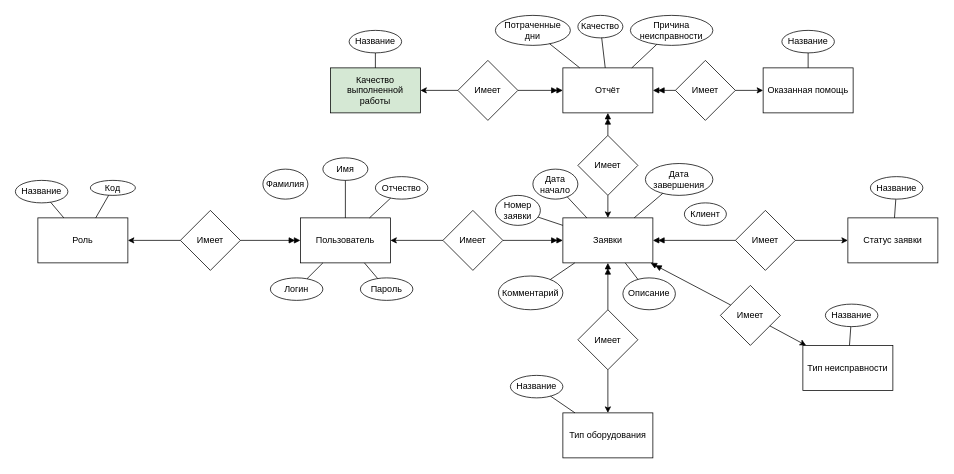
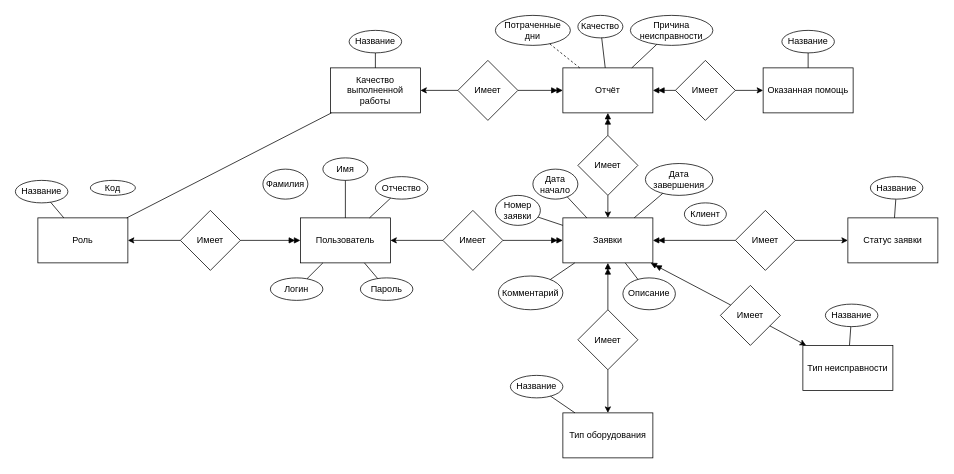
  <mxCell id="0" />
  <mxCell id="1" parent="0" />
  <mxCell id="2" value="Название" style="ellipse;whiteSpace=wrap;html=1;" parent="1" vertex="1"><mxGeometry x="20" y="240" width="70" height="30" as="geometry" /></mxCell>
  <mxCell id="3" value="Пользователь" style="rounded=0;whiteSpace=wrap;html=1;" parent="1" vertex="1"><mxGeometry x="400" y="290" width="120" height="60" as="geometry" /></mxCell>
  <mxCell id="4" value="Имеет" style="rhombus;whiteSpace=wrap;html=1;" parent="1" vertex="1"><mxGeometry x="240" y="280" width="80" height="80" as="geometry" /></mxCell>
  <mxCell id="5" value="" style="endArrow=none;startArrow=classic;html=1;rounded=0;endFill=0;" parent="1" source="6" target="4" edge="1"><mxGeometry width="50" height="50" relative="1" as="geometry"><mxPoint x="580" y="445" as="sourcePoint" /><mxPoint x="630" y="395" as="targetPoint" /></mxGeometry></mxCell>
  <mxCell id="6" value="Роль" style="rounded=0;whiteSpace=wrap;html=1;" parent="1" vertex="1"><mxGeometry x="50" y="290" width="120" height="60" as="geometry" /></mxCell>
  <mxCell id="7" value="Заявки" style="rounded=0;whiteSpace=wrap;html=1;" parent="1" vertex="1"><mxGeometry x="750" y="290" width="120" height="60" as="geometry" /></mxCell>
  <mxCell id="8" value="Тип неисправности" style="rounded=0;whiteSpace=wrap;html=1;" parent="1" vertex="1"><mxGeometry x="1070" y="460" width="120" height="60" as="geometry" /></mxCell>
  <mxCell id="9" value="Тип оборудования" style="rounded=0;whiteSpace=wrap;html=1;" parent="1" vertex="1"><mxGeometry x="750" y="550" width="120" height="60" as="geometry" /></mxCell>
  <mxCell id="10" value="Статус заявки" style="rounded=0;whiteSpace=wrap;html=1;" parent="1" vertex="1"><mxGeometry x="1130" y="290" width="120" height="60" as="geometry" /></mxCell>
  <mxCell id="11" value="Отчёт" style="rounded=0;whiteSpace=wrap;html=1;" parent="1" vertex="1"><mxGeometry x="750" y="90" width="120" height="60" as="geometry" /></mxCell>
  <mxCell id="12" value="Оказанная помощь" style="rounded=0;whiteSpace=wrap;html=1;" parent="1" vertex="1"><mxGeometry x="1017" y="90" width="120" height="60" as="geometry" /></mxCell>
- <mxCell id="13" value="Качество выполненной работы" style="rounded=0;whiteSpace=wrap;html=1;fillColor=#d5e8d4;" parent="1" vertex="1"><mxGeometry x="440" y="90" width="120" height="60" as="geometry" /></mxCell>
+ <mxCell id="13" value="Качество выполненной работы" style="rounded=0;whiteSpace=wrap;html=1;" parent="1" vertex="1"><mxGeometry x="440" y="90" width="120" height="60" as="geometry" /></mxCell>
  <mxCell id="14" value="Имеет" style="rhombus;whiteSpace=wrap;html=1;" parent="1" vertex="1"><mxGeometry x="590" y="280" width="80" height="80" as="geometry" /></mxCell>
  <mxCell id="15" value="Имеет" style="rhombus;whiteSpace=wrap;html=1;" parent="1" vertex="1"><mxGeometry x="770" y="412.5" width="80" height="80" as="geometry" /></mxCell>
  <mxCell id="16" value="Имеет" style="rhombus;whiteSpace=wrap;html=1;" parent="1" vertex="1"><mxGeometry x="770" y="180" width="80" height="80" as="geometry" /></mxCell>
  <mxCell id="17" value="Имеет" style="rhombus;whiteSpace=wrap;html=1;" parent="1" vertex="1"><mxGeometry x="610" y="80" width="80" height="80" as="geometry" /></mxCell>
  <mxCell id="18" value="Имеет" style="rhombus;whiteSpace=wrap;html=1;" parent="1" vertex="1"><mxGeometry x="900" y="80" width="80" height="80" as="geometry" /></mxCell>
  <mxCell id="19" value="Имеет" style="rhombus;whiteSpace=wrap;html=1;" parent="1" vertex="1"><mxGeometry x="980" y="280" width="80" height="80" as="geometry" /></mxCell>
  <mxCell id="20" value="Имеет" style="rhombus;whiteSpace=wrap;html=1;" parent="1" vertex="1"><mxGeometry x="960" y="380" width="80" height="80" as="geometry" /></mxCell>
  <mxCell id="21" value="Код" style="ellipse;whiteSpace=wrap;html=1;" parent="1" vertex="1"><mxGeometry x="120" y="240" width="60" height="20" as="geometry" /></mxCell>
- <mxCell id="22" value="" style="endArrow=none;html=1;rounded=0;" parent="1" source="6" target="21" edge="1"><mxGeometry width="50" height="50" relative="1" as="geometry"><mxPoint x="460" y="300" as="sourcePoint" /><mxPoint x="510" y="250" as="targetPoint" /></mxGeometry></mxCell>
+ <mxCell id="22" value="" style="endArrow=none;html=1;rounded=0;" parent="1" source="6" target="13" edge="1"><mxGeometry width="50" height="50" relative="1" as="geometry"><mxPoint x="460" y="300" as="sourcePoint" /><mxPoint x="510" y="250" as="targetPoint" /></mxGeometry></mxCell>
  <mxCell id="23" value="" style="endArrow=none;html=1;rounded=0;" parent="1" source="6" target="2" edge="1"><mxGeometry width="50" height="50" relative="1" as="geometry"><mxPoint x="137" y="300" as="sourcePoint" /><mxPoint x="160" y="258" as="targetPoint" /></mxGeometry></mxCell>
  <mxCell id="24" value="" style="endArrow=doubleBlock;startArrow=none;html=1;rounded=0;startFill=0;endFill=1;" parent="1" source="4" target="3" edge="1"><mxGeometry width="50" height="50" relative="1" as="geometry"><mxPoint x="180" y="330" as="sourcePoint" /><mxPoint x="250" y="330" as="targetPoint" /></mxGeometry></mxCell>
  <mxCell id="25" value="Фамилия" style="ellipse;whiteSpace=wrap;html=1;" parent="1" vertex="1"><mxGeometry x="350" y="225" width="60" height="40" as="geometry" /></mxCell>
  <mxCell id="26" value="Имя" style="ellipse;whiteSpace=wrap;html=1;" parent="1" vertex="1"><mxGeometry x="430" y="210" width="60" height="30" as="geometry" /></mxCell>
  <mxCell id="27" value="Отчество" style="ellipse;whiteSpace=wrap;html=1;" parent="1" vertex="1"><mxGeometry x="500" y="235" width="70" height="30" as="geometry" /></mxCell>
  <mxCell id="28" value="Логин" style="ellipse;whiteSpace=wrap;html=1;" parent="1" vertex="1"><mxGeometry x="360" y="370" width="70" height="30" as="geometry" /></mxCell>
  <mxCell id="29" value="Пароль" style="ellipse;whiteSpace=wrap;html=1;" parent="1" vertex="1"><mxGeometry x="480" y="370" width="70" height="30" as="geometry" /></mxCell>
  <mxCell id="30" value="" style="endArrow=none;html=1;rounded=0;" parent="1" source="3" target="26" edge="1"><mxGeometry width="50" height="50" relative="1" as="geometry"><mxPoint x="438" y="300" as="sourcePoint" /><mxPoint x="407" y="271" as="targetPoint" /></mxGeometry></mxCell>
  <mxCell id="31" value="" style="endArrow=none;html=1;rounded=0;" parent="1" source="3" target="27" edge="1"><mxGeometry width="50" height="50" relative="1" as="geometry"><mxPoint x="470" y="300" as="sourcePoint" /><mxPoint x="470" y="250" as="targetPoint" /></mxGeometry></mxCell>
  <mxCell id="32" value="" style="endArrow=none;html=1;rounded=0;" parent="1" source="3" target="28" edge="1"><mxGeometry width="50" height="50" relative="1" as="geometry"><mxPoint x="502" y="300" as="sourcePoint" /><mxPoint x="530" y="274" as="targetPoint" /></mxGeometry></mxCell>
  <mxCell id="33" value="" style="endArrow=none;html=1;rounded=0;" parent="1" source="3" target="29" edge="1"><mxGeometry width="50" height="50" relative="1" as="geometry"><mxPoint x="440" y="360" as="sourcePoint" /><mxPoint x="419" y="381" as="targetPoint" /></mxGeometry></mxCell>
  <mxCell id="34" value="" style="endArrow=doubleBlock;startArrow=none;html=1;rounded=0;startFill=0;endFill=1;" parent="1" source="15" target="7" edge="1"><mxGeometry width="50" height="50" relative="1" as="geometry"><mxPoint x="650" y="449.58" as="sourcePoint" /><mxPoint x="730" y="449.58" as="targetPoint" /></mxGeometry></mxCell>
  <mxCell id="35" value="" style="endArrow=none;startArrow=classic;html=1;rounded=0;endFill=0;" parent="1" source="3" target="14" edge="1"><mxGeometry width="50" height="50" relative="1" as="geometry"><mxPoint x="180" y="330" as="sourcePoint" /><mxPoint x="250" y="330" as="targetPoint" /></mxGeometry></mxCell>
  <mxCell id="36" value="Номер заявки" style="ellipse;whiteSpace=wrap;html=1;" parent="1" vertex="1"><mxGeometry x="660" y="260" width="60" height="40" as="geometry" /></mxCell>
  <mxCell id="37" value="Дата начало" style="ellipse;whiteSpace=wrap;html=1;" parent="1" vertex="1"><mxGeometry x="710" y="225" width="60" height="40" as="geometry" /></mxCell>
  <mxCell id="38" value="Дата завершения" style="ellipse;whiteSpace=wrap;html=1;" parent="1" vertex="1"><mxGeometry x="860" y="217.5" width="90" height="42.5" as="geometry" /></mxCell>
  <mxCell id="39" value="Клиент" style="ellipse;whiteSpace=wrap;html=1;" parent="1" vertex="1"><mxGeometry x="912" y="270" width="56" height="30" as="geometry" /></mxCell>
  <mxCell id="40" value="Комментарий" style="ellipse;whiteSpace=wrap;html=1;" parent="1" vertex="1"><mxGeometry x="664" y="367.5" width="86" height="45" as="geometry" /></mxCell>
  <mxCell id="41" value="Описание" style="ellipse;whiteSpace=wrap;html=1;" parent="1" vertex="1"><mxGeometry x="830" y="370" width="70" height="42.5" as="geometry" /></mxCell>
  <mxCell id="42" value="" style="endArrow=none;html=1;rounded=0;" parent="1" source="7" target="36" edge="1"><mxGeometry width="50" height="50" relative="1" as="geometry"><mxPoint x="502" y="300" as="sourcePoint" /><mxPoint x="530" y="274" as="targetPoint" /></mxGeometry></mxCell>
  <mxCell id="43" value="" style="endArrow=none;html=1;rounded=0;" parent="1" source="7" target="37" edge="1"><mxGeometry width="50" height="50" relative="1" as="geometry"><mxPoint x="760" y="308" as="sourcePoint" /><mxPoint x="736" y="300" as="targetPoint" /></mxGeometry></mxCell>
  <mxCell id="44" value="" style="endArrow=none;html=1;rounded=0;" parent="1" source="7" target="38" edge="1"><mxGeometry width="50" height="50" relative="1" as="geometry"><mxPoint x="795" y="300" as="sourcePoint" /><mxPoint x="784" y="288" as="targetPoint" /></mxGeometry></mxCell>
  <mxCell id="45" value="" style="endArrow=none;html=1;rounded=0;" parent="1" source="7" target="41" edge="1"><mxGeometry width="50" height="50" relative="1" as="geometry"><mxPoint x="880" y="315" as="sourcePoint" /><mxPoint x="937" y="301" as="targetPoint" /></mxGeometry></mxCell>
  <mxCell id="46" value="" style="endArrow=none;html=1;rounded=0;" parent="1" source="7" target="40" edge="1"><mxGeometry width="50" height="50" relative="1" as="geometry"><mxPoint x="857" y="360" as="sourcePoint" /><mxPoint x="885" y="383" as="targetPoint" /></mxGeometry></mxCell>
  <mxCell id="47" value="" style="endArrow=none;startArrow=classic;html=1;rounded=0;endFill=0;" parent="1" source="9" target="15" edge="1"><mxGeometry width="50" height="50" relative="1" as="geometry"><mxPoint x="540" y="360" as="sourcePoint" /><mxPoint x="610" y="360" as="targetPoint" /></mxGeometry></mxCell>
  <mxCell id="48" value="" style="endArrow=none;startArrow=classic;html=1;rounded=0;endFill=0;" parent="1" source="8" target="20" edge="1"><mxGeometry width="50" height="50" relative="1" as="geometry"><mxPoint x="912" y="517.5" as="sourcePoint" /><mxPoint x="912" y="460.5" as="targetPoint" /></mxGeometry></mxCell>
  <mxCell id="49" value="" style="endArrow=doubleBlock;startArrow=none;html=1;rounded=0;startFill=0;endFill=1;" parent="1" source="20" target="7" edge="1"><mxGeometry width="50" height="50" relative="1" as="geometry"><mxPoint x="930" y="416.75" as="sourcePoint" /><mxPoint x="930" y="353.75" as="targetPoint" /></mxGeometry></mxCell>
  <mxCell id="50" value="" style="endArrow=none;startArrow=classic;html=1;rounded=0;endFill=0;" parent="1" source="10" target="19" edge="1"><mxGeometry width="50" height="50" relative="1" as="geometry"><mxPoint x="1138" y="404.25" as="sourcePoint" /><mxPoint x="1090" y="378.25" as="targetPoint" /></mxGeometry></mxCell>
  <mxCell id="51" value="" style="endArrow=doubleBlock;startArrow=none;html=1;rounded=0;startFill=0;endFill=1;" parent="1" source="19" target="7" edge="1"><mxGeometry width="50" height="50" relative="1" as="geometry"><mxPoint x="1007" y="367.29" as="sourcePoint" /><mxPoint x="900" y="311.29" as="targetPoint" /></mxGeometry></mxCell>
  <mxCell id="52" value="Название" style="ellipse;whiteSpace=wrap;html=1;" parent="1" vertex="1"><mxGeometry x="680" y="500" width="70" height="30" as="geometry" /></mxCell>
  <mxCell id="53" value="" style="endArrow=none;html=1;rounded=0;" parent="1" source="9" target="52" edge="1"><mxGeometry width="50" height="50" relative="1" as="geometry"><mxPoint x="735" y="650" as="sourcePoint" /><mxPoint x="810" y="618" as="targetPoint" /></mxGeometry></mxCell>
  <mxCell id="54" value="" style="endArrow=none;html=1;rounded=0;" parent="1" source="10" target="55" edge="1"><mxGeometry width="50" height="50" relative="1" as="geometry"><mxPoint x="1240" y="390" as="sourcePoint" /><mxPoint x="1300" y="408" as="targetPoint" /></mxGeometry></mxCell>
  <mxCell id="55" value="Название" style="ellipse;whiteSpace=wrap;html=1;" parent="1" vertex="1"><mxGeometry x="1160" y="235" width="70" height="30" as="geometry" /></mxCell>
  <mxCell id="56" value="" style="endArrow=none;html=1;rounded=0;" parent="1" source="8" target="57" edge="1"><mxGeometry width="50" height="50" relative="1" as="geometry"><mxPoint x="1170" y="560" as="sourcePoint" /><mxPoint x="1230" y="578" as="targetPoint" /></mxGeometry></mxCell>
  <mxCell id="57" value="Название" style="ellipse;whiteSpace=wrap;html=1;" parent="1" vertex="1"><mxGeometry x="1100" y="405" width="70" height="30" as="geometry" /></mxCell>
  <mxCell id="58" value="" style="endArrow=doubleBlock;startArrow=none;html=1;rounded=0;startFill=0;endFill=1;" parent="1" source="14" target="7" edge="1"><mxGeometry width="50" height="50" relative="1" as="geometry"><mxPoint x="660" y="405.5" as="sourcePoint" /><mxPoint x="660" y="342.5" as="targetPoint" /></mxGeometry></mxCell>
  <mxCell id="59" value="" style="endArrow=none;startArrow=classic;html=1;rounded=0;endFill=0;" parent="1" source="7" target="16" edge="1"><mxGeometry width="50" height="50" relative="1" as="geometry"><mxPoint x="610" y="210" as="sourcePoint" /><mxPoint x="680" y="210" as="targetPoint" /></mxGeometry></mxCell>
  <mxCell id="60" value="" style="endArrow=doubleBlock;startArrow=none;html=1;rounded=0;startFill=0;endFill=1;" parent="1" source="16" target="11" edge="1"><mxGeometry width="50" height="50" relative="1" as="geometry"><mxPoint x="640" y="180" as="sourcePoint" /><mxPoint x="720" y="180" as="targetPoint" /></mxGeometry></mxCell>
  <mxCell id="61" value="" style="endArrow=none;startArrow=classic;html=1;rounded=0;endFill=0;" parent="1" source="13" target="17" edge="1"><mxGeometry width="50" height="50" relative="1" as="geometry"><mxPoint x="610" y="200" as="sourcePoint" /><mxPoint x="680" y="200" as="targetPoint" /></mxGeometry></mxCell>
  <mxCell id="62" value="" style="endArrow=doubleBlock;startArrow=none;html=1;rounded=0;startFill=0;endFill=1;" parent="1" source="17" target="11" edge="1"><mxGeometry width="50" height="50" relative="1" as="geometry"><mxPoint x="704" y="170" as="sourcePoint" /><mxPoint x="704" y="140" as="targetPoint" /></mxGeometry></mxCell>
  <mxCell id="63" value="" style="endArrow=none;startArrow=classic;html=1;rounded=0;endFill=0;" parent="1" source="12" target="18" edge="1"><mxGeometry width="50" height="50" relative="1" as="geometry"><mxPoint x="967" y="180" as="sourcePoint" /><mxPoint x="1017" y="180" as="targetPoint" /></mxGeometry></mxCell>
  <mxCell id="64" value="" style="endArrow=doubleBlock;startArrow=none;html=1;rounded=0;startFill=0;endFill=1;" parent="1" source="18" target="11" edge="1"><mxGeometry width="50" height="50" relative="1" as="geometry"><mxPoint x="950" y="190" as="sourcePoint" /><mxPoint x="1010" y="190" as="targetPoint" /></mxGeometry></mxCell>
  <mxCell id="65" value="" style="endArrow=none;html=1;rounded=0;" parent="1" source="12" target="66" edge="1"><mxGeometry width="50" height="50" relative="1" as="geometry"><mxPoint x="1017" y="46" as="sourcePoint" /><mxPoint x="1210" y="213" as="targetPoint" /></mxGeometry></mxCell>
  <mxCell id="66" value="Название" style="ellipse;whiteSpace=wrap;html=1;" parent="1" vertex="1"><mxGeometry x="1042" y="40" width="70" height="30" as="geometry" /></mxCell>
  <mxCell id="67" value="" style="endArrow=none;html=1;rounded=0;" parent="1" source="13" target="68" edge="1"><mxGeometry width="50" height="50" relative="1" as="geometry"><mxPoint x="520" y="70" as="sourcePoint" /><mxPoint x="640" y="193" as="targetPoint" /></mxGeometry></mxCell>
  <mxCell id="68" value="Название" style="ellipse;whiteSpace=wrap;html=1;" parent="1" vertex="1"><mxGeometry x="465" y="40" width="70" height="30" as="geometry" /></mxCell>
  <mxCell id="69" value="Потраченные дни" style="ellipse;whiteSpace=wrap;html=1;" parent="1" vertex="1"><mxGeometry x="660" y="20" width="100" height="40" as="geometry" /></mxCell>
- <mxCell id="70" value="" style="endArrow=none;html=1;rounded=0;" parent="1" source="11" target="69" edge="1"><mxGeometry width="50" height="50" relative="1" as="geometry"><mxPoint x="790.004" y="89.98" as="sourcePoint" /><mxPoint x="781.93" y="40" as="targetPoint" /></mxGeometry></mxCell>
+ <mxCell id="70" value="" style="endArrow=none;html=1;rounded=0;dashed=1;" parent="1" source="11" target="69" edge="1"><mxGeometry width="50" height="50" relative="1" as="geometry"><mxPoint x="790.004" y="89.98" as="sourcePoint" /><mxPoint x="781.93" y="40" as="targetPoint" /></mxGeometry></mxCell>
  <mxCell id="71" value="Качество" style="ellipse;whiteSpace=wrap;html=1;" parent="1" vertex="1"><mxGeometry x="770" y="20" width="60" height="30" as="geometry" /></mxCell>
  <mxCell id="72" value="" style="endArrow=none;html=1;rounded=0;" parent="1" source="11" target="71" edge="1"><mxGeometry width="50" height="50" relative="1" as="geometry"><mxPoint x="770" y="190" as="sourcePoint" /><mxPoint x="820" y="140" as="targetPoint" /></mxGeometry></mxCell>
  <mxCell id="73" value="Причина неисправности" style="ellipse;whiteSpace=wrap;html=1;" parent="1" vertex="1"><mxGeometry x="840" y="20" width="110" height="40" as="geometry" /></mxCell>
  <mxCell id="74" value="" style="endArrow=none;html=1;rounded=0;" parent="1" source="11" target="73" edge="1"><mxGeometry width="50" height="50" relative="1" as="geometry"><mxPoint x="811" y="100" as="sourcePoint" /><mxPoint x="795" y="50" as="targetPoint" /></mxGeometry></mxCell>
